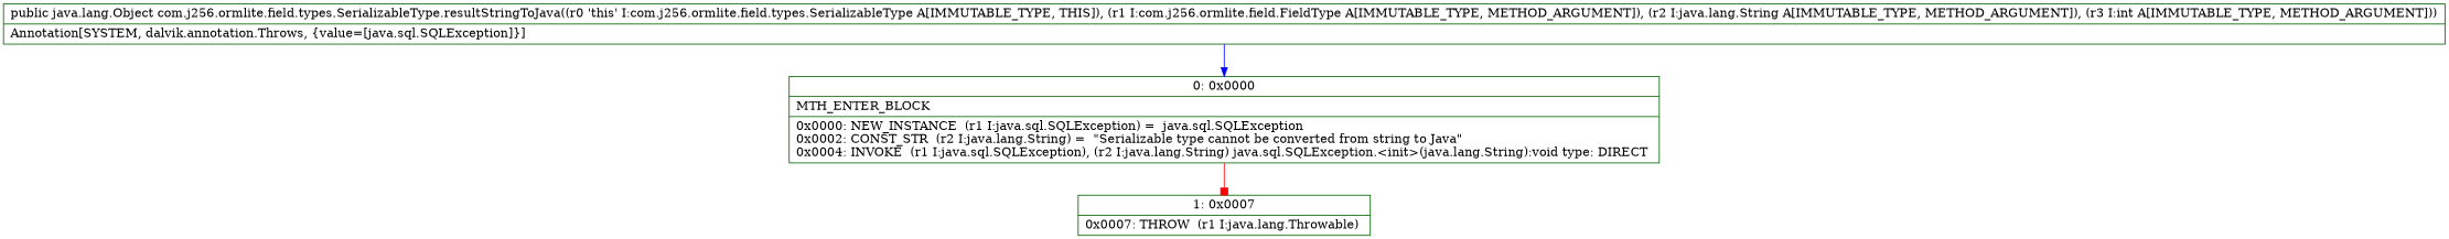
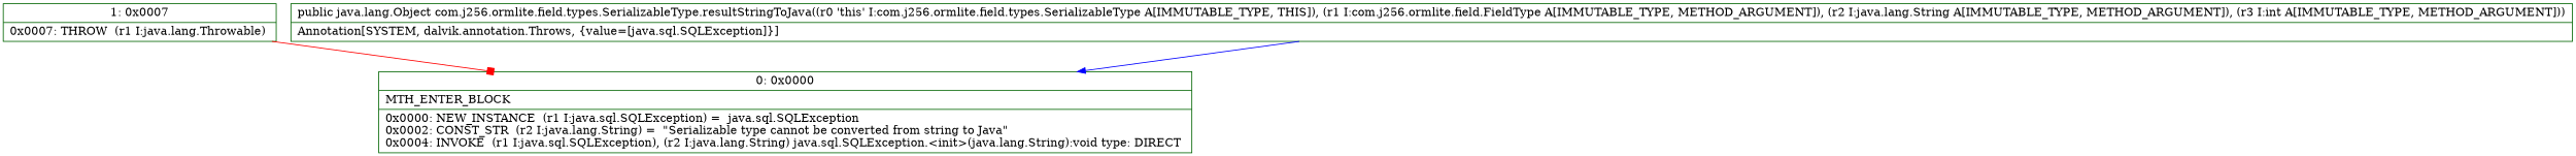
  digraph {
    node [shape=record color=darkgreen]
    n1 [label="{0\:\ 0x0000|MTH_ENTER_BLOCK\l|0x0000: NEW_INSTANCE  (r1 I:java.sql.SQLException) =  java.sql.SQLException \l0x0002: CONST_STR  (r2 I:java.lang.String) =  \"Serializable type cannot be converted from string to Java\" \l0x0004: INVOKE  (r1 I:java.sql.SQLException), (r2 I:java.lang.String) java.sql.SQLException.\<init\>(java.lang.String):void type: DIRECT \l}"]
    n2 [label="{1\:\ 0x0007|0x0007: THROW  (r1 I:java.lang.Throwable) \l}"]
    n3 [label="{public java.lang.Object com.j256.ormlite.field.types.SerializableType.resultStringToJava((r0 'this' I:com.j256.ormlite.field.types.SerializableType A[IMMUTABLE_TYPE, THIS]), (r1 I:com.j256.ormlite.field.FieldType A[IMMUTABLE_TYPE, METHOD_ARGUMENT]), (r2 I:java.lang.String A[IMMUTABLE_TYPE, METHOD_ARGUMENT]), (r3 I:int A[IMMUTABLE_TYPE, METHOD_ARGUMENT]))  | Annotation[SYSTEM, dalvik.annotation.Throws, \{value=[java.sql.SQLException]\}]\l}"]
-   n1 -> n2 [color=red arrowhead=box]
+   n2 -> n1 [color=red arrowhead=box]
    n3 -> n1 [color=blue arrowhead=normal]
  }
